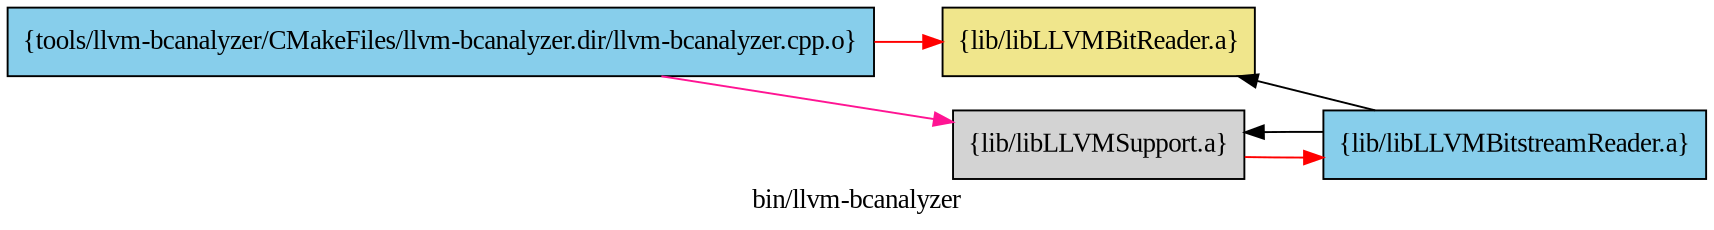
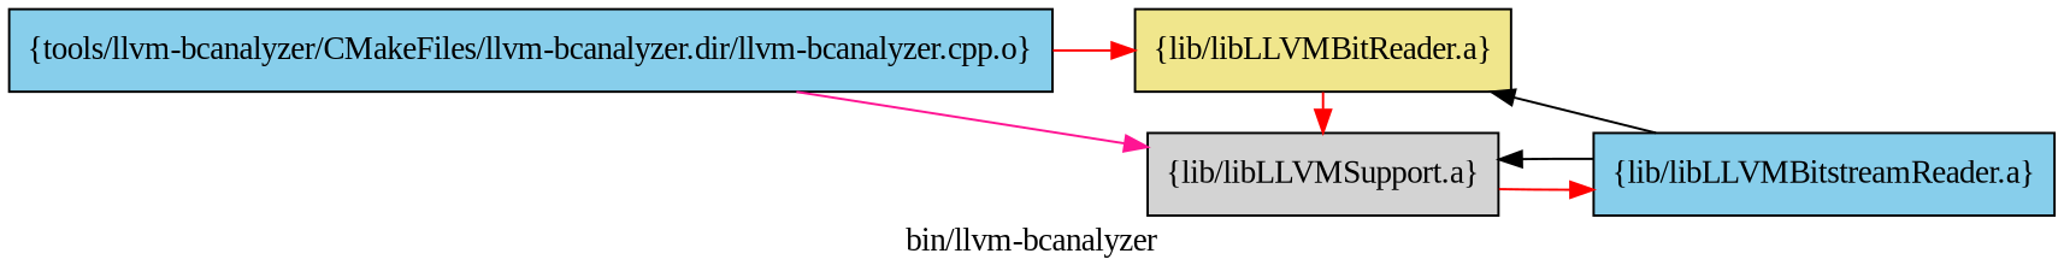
  digraph {
    fontname="Liberation Serif"
    label="bin/llvm-bcanalyzer"
    rankdir=LR
    node [fillcolor=skyblue fontname="Liberation Serif" group=0 shape=box style=filled]
    edge [color=red fontname="Liberation Serif"]
    n1 [label="{tools/llvm-bcanalyzer/CMakeFiles/llvm-bcanalyzer.dir/llvm-bcanalyzer.cpp.o}"]
    n2 [fillcolor=khaki label="{lib/libLLVMBitReader.a}"]
    n3 [fillcolor=lightgrey group=1 label="{lib/libLLVMSupport.a}"]
    n4 [group=1 label="{lib/libLLVMBitstreamReader.a}"]
    subgraph sub_1 {
      rank=same
      n1
    }
    subgraph sub_2 {
      rank=same
      n2
      n3
    }
    n1 -> n2
    n1 -> n3 [color=deeppink]
+   n2 -> n3
    n3 -> n4
    n4 -> n2 [color=black]
    n4 -> n3 [color=black]
  }
